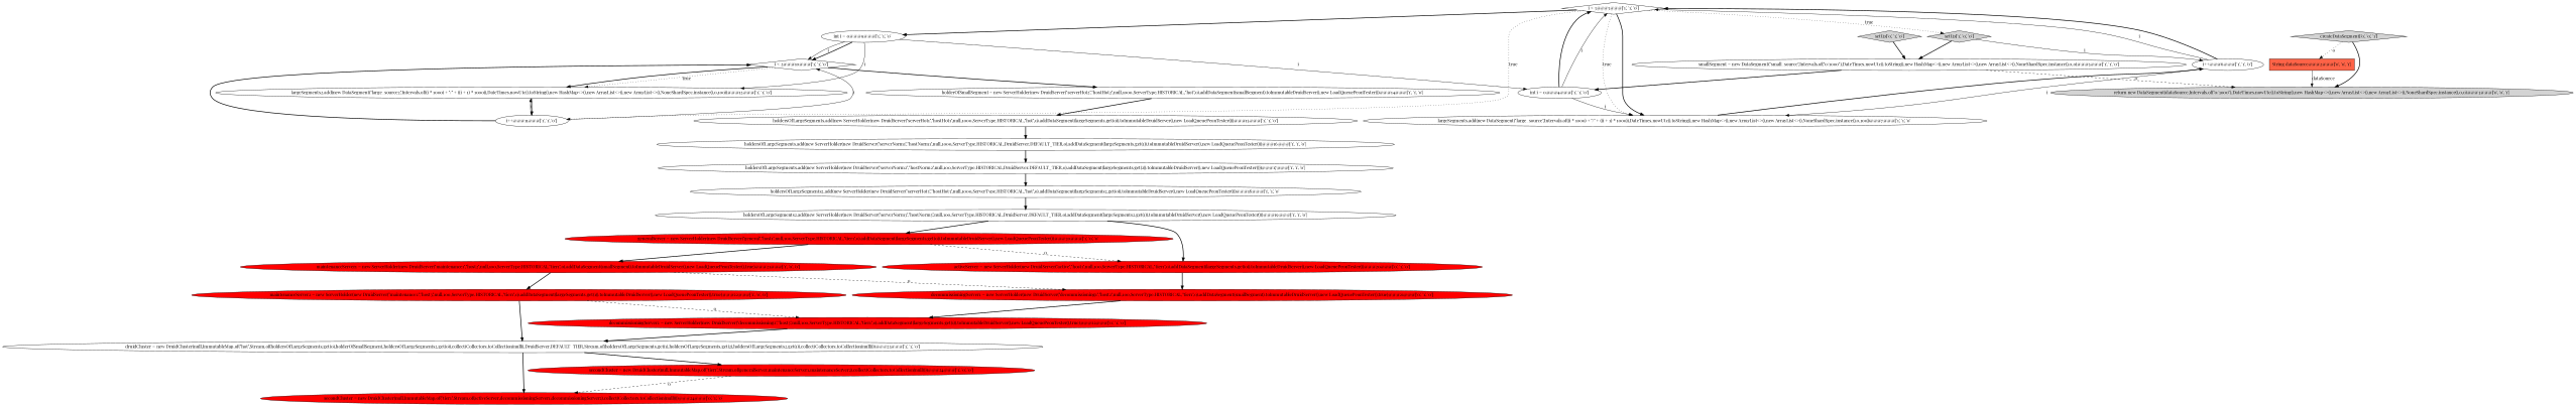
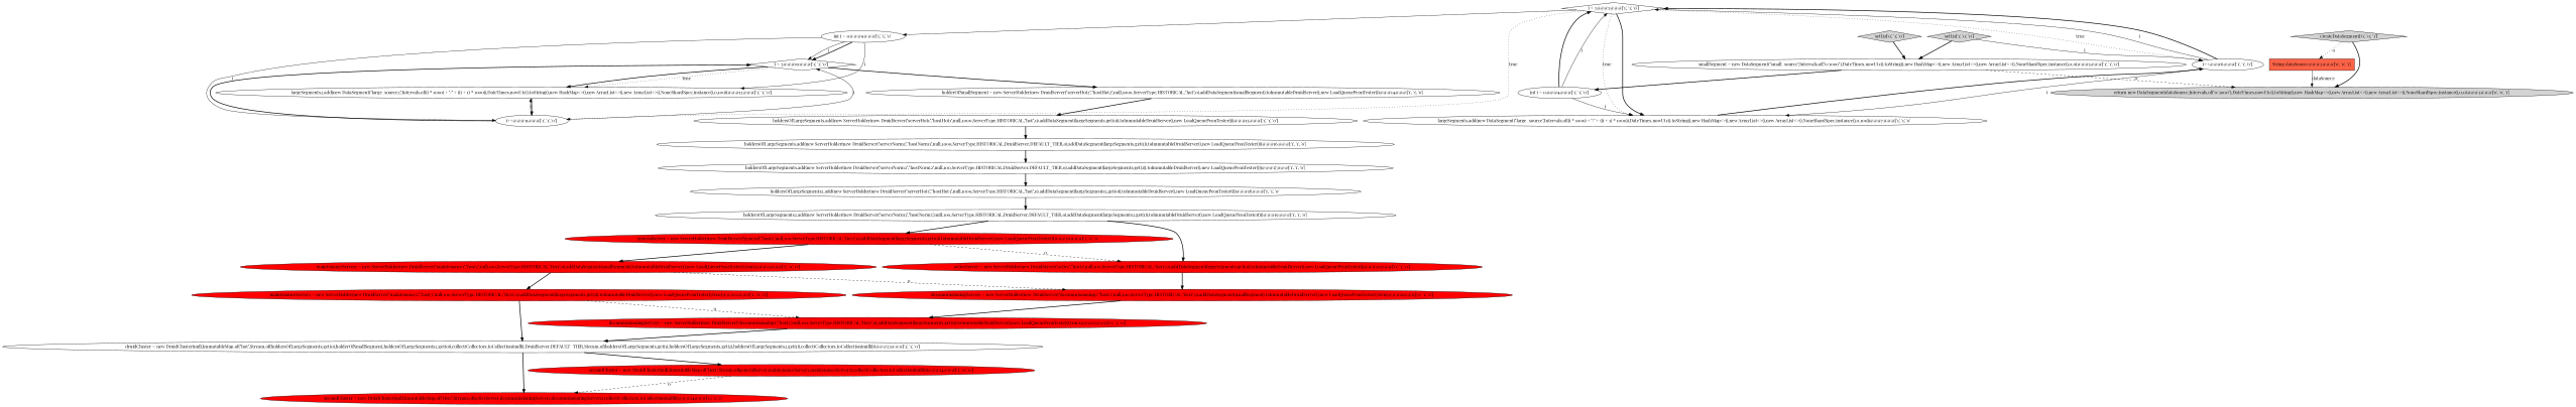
  digraph {
    fontname="Playfair Display"
    node [fillcolor=white fontname="Playfair Display" shape=ellipse style=filled]
    edge [fontname="Playfair Display" style=bold]
    n1 [fillcolor=red label="maintenanceServer1 = new ServerHolder(new DruidServer(\"maintenance1\",\"host2\",null,100,ServerType.HISTORICAL,\"tier1\",0).addDataSegment(smallSegment).toImmutableDruidServer(),new LoadQueuePeonTester(),true)@@@21@@@['1', '0', '0']"]
    n2 [fillcolor=red label="maintenanceServer2 = new ServerHolder(new DruidServer(\"maintenance2\",\"host3\",null,100,ServerType.HISTORICAL,\"tier1\",0).addDataSegment(largeSegments.get(1)).toImmutableDruidServer(),new LoadQueuePeonTester(),true)@@@22@@@['1', '0', '0']"]
    n3 [fillcolor=red label="decommissioningServer1 = new ServerHolder(new DruidServer(\"decommissioning1\",\"host2\",null,100,ServerType.HISTORICAL,\"tier1\",0).addDataSegment(smallSegment).toImmutableDruidServer(),new LoadQueuePeonTester(),true)@@@21@@@['0', '1', '0']"]
    n4 [label="druidCluster = new DruidCluster(null,ImmutableMap.of(\"hot\",Stream.of(holdersOfLargeSegments.get(0),holderOfSmallSegment,holdersOfLargeSegments2.get(0)).collect(Collectors.toCollection(null)),DruidServer.DEFAULT_TIER,Stream.of(holdersOfLargeSegments.get(1),holdersOfLargeSegments.get(2),holdersOfLargeSegments2.get(1)).collect(Collectors.toCollection(null))))@@@23@@@['1', '1', '0']"]
    n5 [fillcolor=red label="decommissioningServer2 = new ServerHolder(new DruidServer(\"decommissioning2\",\"host3\",null,100,ServerType.HISTORICAL,\"tier1\",0).addDataSegment(largeSegments.get(1)).toImmutableDruidServer(),new LoadQueuePeonTester(),true)@@@22@@@['0', '1', '0']"]
    n6 [fillcolor=red label="secondCluster = new DruidCluster(null,ImmutableMap.of(\"tier1\",Stream.of(activeServer,decommissioningServer1,decommissioningServer2).collect(Collectors.toCollection(null))))@@@24@@@['0', '1', '0']"]
    n7 [fillcolor=red label="secondCluster = new DruidCluster(null,ImmutableMap.of(\"tier1\",Stream.of(generalServer,maintenanceServer1,maintenanceServer2).collect(Collectors.toCollection(null))))@@@24@@@['1', '0', '0']"]
    n8 [label="holdersOfLargeSegments2.add(new ServerHolder(new DruidServer(\"serverNorm3\",\"hostNorm3\",null,100,ServerType.HISTORICAL,DruidServer.DEFAULT_TIER,0).addDataSegment(largeSegments2.get(1)).toImmutableDruidServer(),new LoadQueuePeonTester()))@@@19@@@['1', '1', '0']"]
    n9 [fillcolor=red label="activeServer = new ServerHolder(new DruidServer(\"active\",\"host1\",null,100,ServerType.HISTORICAL,\"tier1\",0).addDataSegment(largeSegments.get(0)).toImmutableDruidServer(),new LoadQueuePeonTester())@@@20@@@['0', '1', '0']"]
    n10 [fillcolor=red label="generalServer = new ServerHolder(new DruidServer(\"general\",\"host1\",null,100,ServerType.HISTORICAL,\"tier1\",0).addDataSegment(largeSegments.get(0)).toImmutableDruidServer(),new LoadQueuePeonTester())@@@20@@@['1', '0', '0']"]
    n11 [fillcolor=lightgray label="setUp['0', '1', '0']" shape=diamond]
    n12 [label="smallSegment = new DataSegment(\"small_source\",Intervals.of(\"0/1000\"),DateTimes.nowUtc().toString(),new HashMap<>(),new ArrayList<>(),new ArrayList<>(),NoneShardSpec.instance(),0,0)@@@3@@@['1', '1', '0']"]
    n13 [fillcolor=lightgray label="return new DataSegment(dataSource,Intervals.of(\"0/3000\"),DateTimes.nowUtc().toString(),new HashMap<>(),new ArrayList<>(),new ArrayList<>(),NoneShardSpec.instance(),0,0)@@@3@@@['0', '0', '1']"]
    n14 [label="int i = 0@@@4@@@['1', '1', '0']"]
    n15 [label="i < 3@@@5@@@['1', '1', '0']" shape=diamond]
    n16 [label="i++@@@6@@@['1', '1', '0']"]
    n17 [label="largeSegments.add(new DataSegment(\"large_source\",Intervals.of((i * 1000) + \"/\" + ((i + 1) * 1000)),DateTimes.nowUtc().toString(),new HashMap<>(),new ArrayList<>(),new ArrayList<>(),NoneShardSpec.instance(),0,100))@@@7@@@['1', '1', '0']"]
    n18 [label="int i = 0@@@9@@@['1', '1', '0']"]
    n19 [label="i++@@@11@@@['1', '1', '0']"]
    n20 [label="i < 2@@@10@@@['1', '1', '0']" shape=diamond]
    n21 [label="largeSegments2.add(new DataSegment(\"large_source2\",Intervals.of((i * 1000) + \"/\" + ((i + 1) * 1000)),DateTimes.nowUtc().toString(),new HashMap<>(),new ArrayList<>(),new ArrayList<>(),NoneShardSpec.instance(),0,100))@@@12@@@['1', '1', '0']"]
    n22 [fillcolor=tomato label="String dataSource@@@2@@@['0', '0', '1']" shape=box]
    n23 [fillcolor=lightgray label="setUp['1', '0', '0']" shape=diamond]
    n24 [label="holderOfSmallSegment = new ServerHolder(new DruidServer(\"serverHot2\",\"hostHot2\",null,1000,ServerType.HISTORICAL,\"hot\",0).addDataSegment(smallSegment).toImmutableDruidServer(),new LoadQueuePeonTester())@@@14@@@['1', '1', '0']"]
    n25 [label="holdersOfLargeSegments.add(new ServerHolder(new DruidServer(\"serverHot1\",\"hostHot1\",null,1000,ServerType.HISTORICAL,\"hot\",0).addDataSegment(largeSegments.get(0)).toImmutableDruidServer(),new LoadQueuePeonTester()))@@@15@@@['1', '1', '0']"]
    n26 [label="holdersOfLargeSegments.add(new ServerHolder(new DruidServer(\"serverNorm1\",\"hostNorm1\",null,1000,ServerType.HISTORICAL,DruidServer.DEFAULT_TIER,0).addDataSegment(largeSegments.get(1)).toImmutableDruidServer(),new LoadQueuePeonTester()))@@@16@@@['1', '1', '0']"]
    n27 [label="holdersOfLargeSegments.add(new ServerHolder(new DruidServer(\"serverNorm2\",\"hostNorm2\",null,100,ServerType.HISTORICAL,DruidServer.DEFAULT_TIER,0).addDataSegment(largeSegments.get(2)).toImmutableDruidServer(),new LoadQueuePeonTester()))@@@17@@@['1', '1', '0']"]
    n28 [fillcolor=lightgray label="createDataSegment['0', '0', '1']" shape=diamond]
    n29 [label="holdersOfLargeSegments2.add(new ServerHolder(new DruidServer(\"serverHot3\",\"hostHot3\",null,1000,ServerType.HISTORICAL,\"hot\",0).addDataSegment(largeSegments2.get(0)).toImmutableDruidServer(),new LoadQueuePeonTester()))@@@18@@@['1', '1', '0']"]
    n1 -> n2
    n1 -> n3 [label=0 style=dashed]
    n2 -> n4
    n2 -> n5 [label=0 style=dashed]
    n3 -> n5
    n4 -> n6
    n4 -> n7
    n5 -> n4
    n7 -> n6 [label=0 style=dashed]
    n8 -> n9
    n8 -> n10
    n9 -> n3
    n10 -> n1
    n10 -> n9 [label=0 style=dashed]
    n11 -> n12
    n12 -> n13 [label=0 style=dashed]
    n12 -> n14
    n14 -> n15
    n14 -> n15 [label=i style=solid]
    n14 -> n17 [label=i style=solid]
-   n15 -> n23 [label=true style=dotted]
+   n15 -> n16 [label=true style=dotted]
    n15 -> n17 [label=true style=dotted]
    n15 -> n17
-   n15 -> n18
+   n15 -> n18 [style=solid]
    n15 -> n19 [label=true style=dotted]
    n16 -> n15 [label=i style=solid]
    n16 -> n15
    n16 -> n17 [label=i style=solid]
    n17 -> n16
-   n18 -> n14 [label=i style=solid]
+   n18 -> n19 [label=i style=solid]
    n18 -> n20 [label=i style=solid]
    n18 -> n20
    n18 -> n21 [label=i style=solid]
    n19 -> n20 [label=i style=solid]
    n19 -> n20
    n19 -> n21 [label=i style=solid]
    n20 -> n21 [label=true style=dotted]
    n20 -> n21
    n20 -> n24
    n21 -> n19
    n22 -> n13 [label=dataSource style=solid]
    n23 -> n12
    n23 -> n16 [label=i style=solid]
    n24 -> n25
    n25 -> n26
    n26 -> n27
    n27 -> n29
    n28 -> n13
    n28 -> n22 [label=0 style=dotted]
    n29 -> n8
  }
